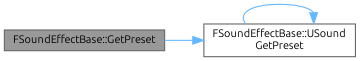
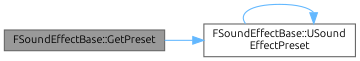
  digraph {
    rankdir=LR
    fontname=Ubuntu
    node [fontname=Ubuntu fontsize=10 shape=box style=filled]
    edge [color=steelblue1 fontname=Ubuntu fontsize=10 labelfontname=Helvetica labelfontsize=10 style=solid]
    n1 [color=gray40 fillcolor=grey60 fontcolor=black height=0.2 label="FSoundEffectBase::GetPreset" width=0.4]
-   n2 [color=grey40 fillcolor=white height=0.2 label="FSoundEffectBase::USound\lGetPreset" width=0.4]
+   n2 [color=grey40 fillcolor=white height=0.2 label="FSoundEffectBase::USound\lEffectPreset" width=0.4]
    n1 -> n2
    n2 -> n2
  }
